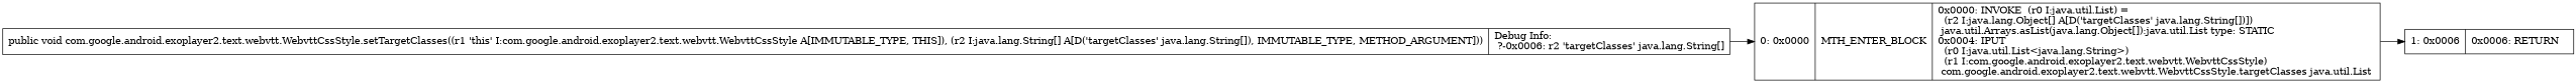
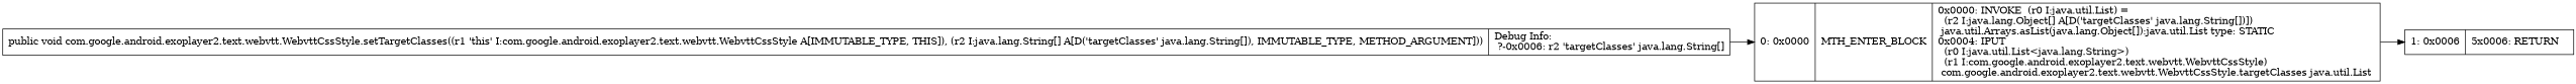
  digraph {
    rankdir=LR
    node [shape=record]
    n1 [label="{0\:\ 0x0000|MTH_ENTER_BLOCK\l|0x0000: INVOKE  (r0 I:java.util.List) = \l  (r2 I:java.lang.Object[] A[D('targetClasses' java.lang.String[])])\l java.util.Arrays.asList(java.lang.Object[]):java.util.List type: STATIC \l0x0004: IPUT  \l  (r0 I:java.util.List\<java.lang.String\>)\l  (r1 I:com.google.android.exoplayer2.text.webvtt.WebvttCssStyle)\l com.google.android.exoplayer2.text.webvtt.WebvttCssStyle.targetClasses java.util.List \l}"]
-   n2 [label="{1\:\ 0x0006|0x0006: RETURN   \l}"]
+   n2 [label="{1\:\ 0x0006|5x0006: RETURN   \l}"]
    n3 [label="{public void com.google.android.exoplayer2.text.webvtt.WebvttCssStyle.setTargetClasses((r1 'this' I:com.google.android.exoplayer2.text.webvtt.WebvttCssStyle A[IMMUTABLE_TYPE, THIS]), (r2 I:java.lang.String[] A[D('targetClasses' java.lang.String[]), IMMUTABLE_TYPE, METHOD_ARGUMENT]))  | Debug Info:\l  ?\-0x0006: r2 'targetClasses' java.lang.String[]\l}"]
    n1 -> n2
    n3 -> n1
  }
